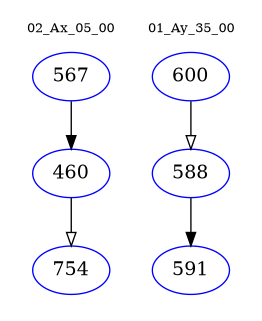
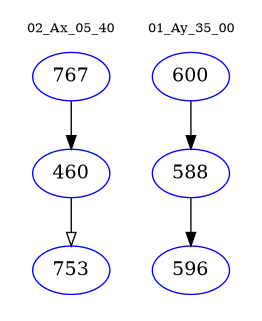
  digraph {
    node [color=blue]
    edge [arrowhead=normal color=black]
-   n1 [label=567]
+   n1 [label=767]
    n2 [label=460]
-   n3 [label=754]
+   n3 [label=753]
    n4 [label=600]
    n5 [label=588]
-   n6 [label=591]
+   n6 [label=596]
    subgraph cluster_1 {
      color=white
      fontsize=10
-     label="02_Ax_05_00"
+     label="02_Ax_05_40"
      n1
      n2
      n3
    }
    subgraph cluster_2 {
      color=white
      fontsize=10
      label="01_Ay_35_00"
      n4
      n5
      n6
    }
    n1 -> n2
    n2 -> n3 [arrowhead=onormal]
-   n4 -> n5 [arrowhead=onormal]
+   n4 -> n5
    n5 -> n6
  }
